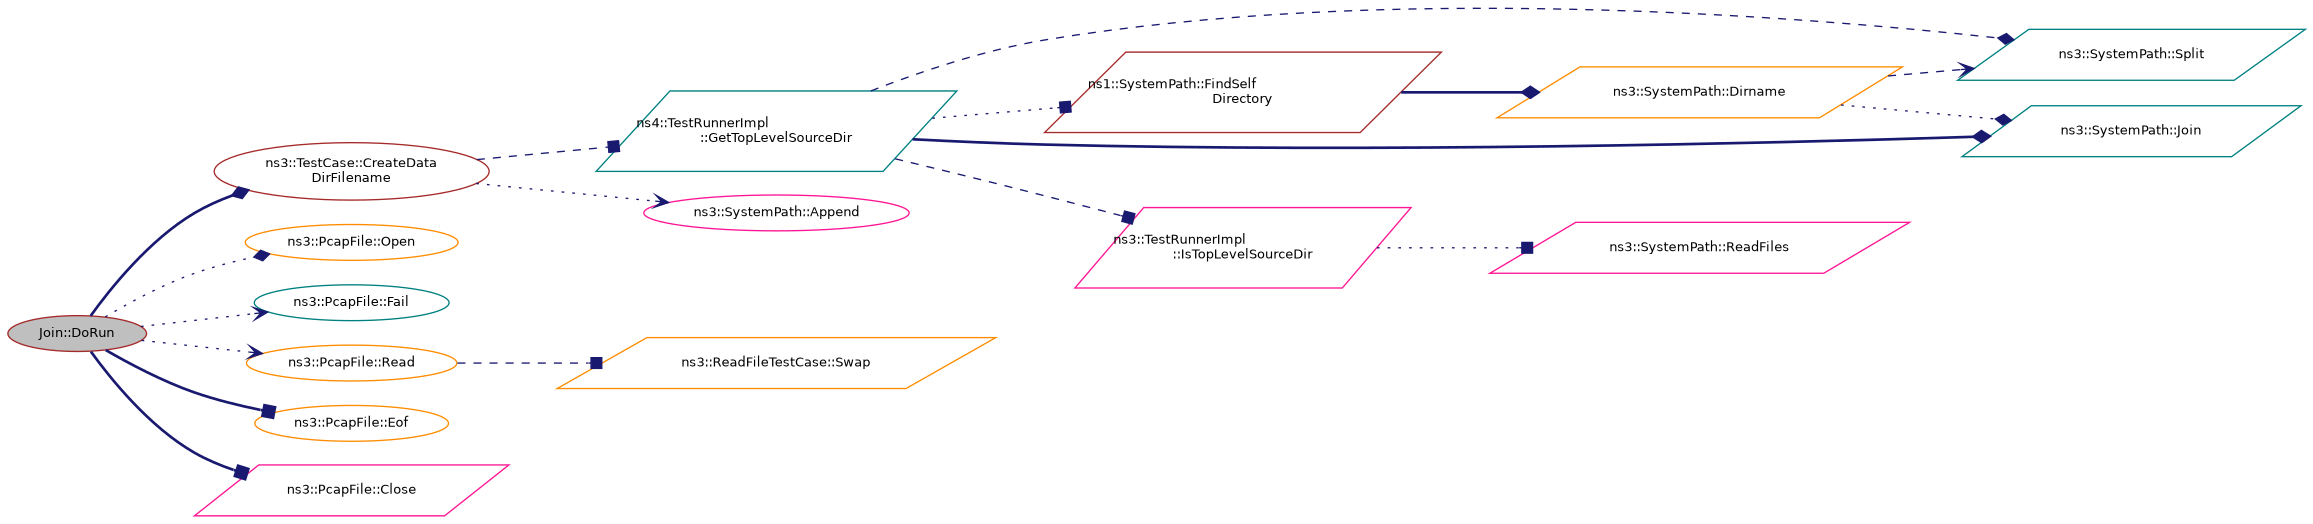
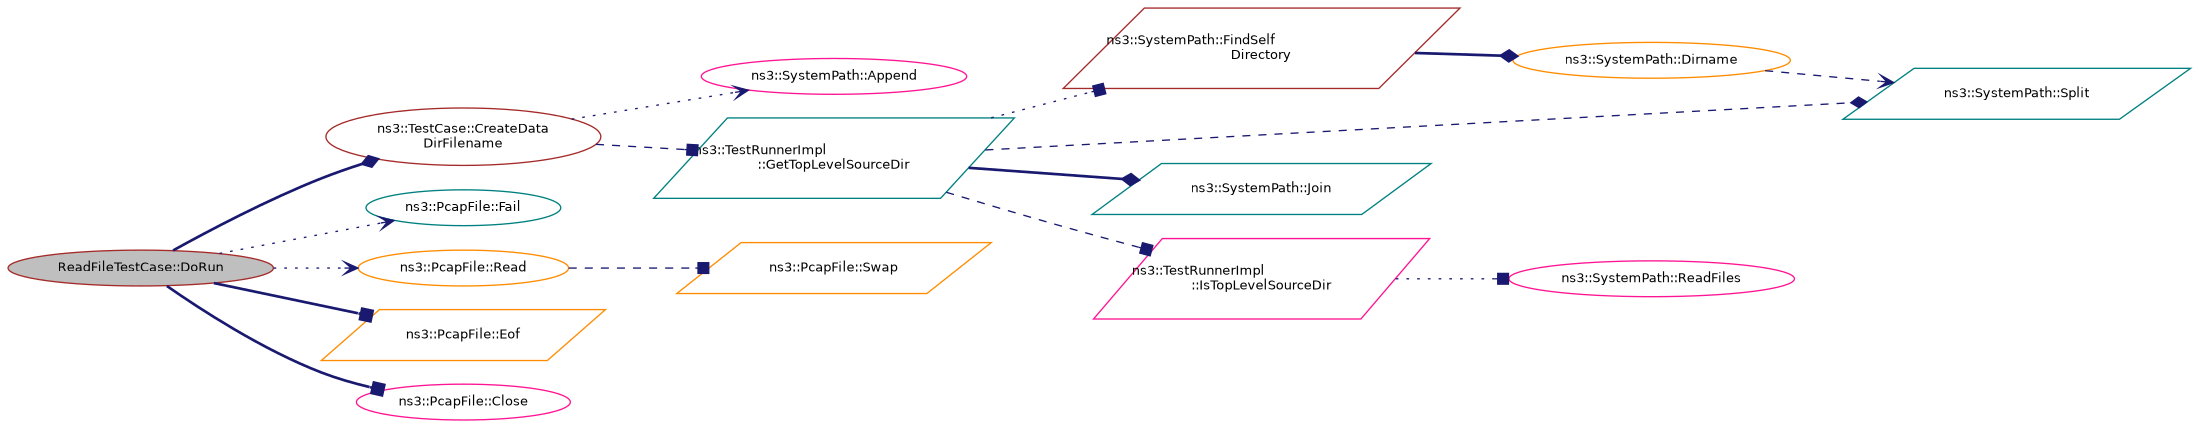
  digraph {
    rankdir=LR
    node [color=darkorange fillcolor=white fontname=Helvetica fontsize=10 shape=ellipse style=filled]
    edge [arrowhead=box color=midnightblue fontname=Helvetica fontsize=10 labelfontname=Helvetica labelfontsize=10 style=dotted]
-   n1 [color=brown fillcolor=grey75 fontcolor=black height=0.2 label="Join::DoRun" width=0.4]
+   n1 [color=brown fillcolor=grey75 fontcolor=black height=0.2 label="ReadFileTestCase::DoRun" width=0.4]
    n2 [color=brown height=0.2 label="ns3::TestCase::CreateData\lDirFilename" width=0.4]
-   n3 [height=0.2 label="ns3::PcapFile::Open" width=0.4]
    n4 [color=teal height=0.2 label="ns3::PcapFile::Fail" width=0.4]
    n5 [height=0.2 label="ns3::PcapFile::Read" width=0.4]
-   n6 [height=0.2 label="ns3::PcapFile::Eof" width=0.4]
-   n7 [color=deeppink height=0.2 label="ns3::PcapFile::Close" shape=parallelogram width=0.4]
+   n6 [height=0.2 label="ns3::PcapFile::Eof" shape=parallelogram width=0.4]
+   n7 [color=deeppink height=0.2 label="ns3::PcapFile::Close" width=0.4]
    n8 [color=deeppink height=0.2 label="ns3::SystemPath::Append" width=0.4]
-   n9 [color=teal height=0.2 label="ns4::TestRunnerImpl\l::GetTopLevelSourceDir" shape=parallelogram width=0.4]
-   n10 [height=0.2 label="ns3::ReadFileTestCase::Swap" shape=parallelogram width=0.4]
-   n11 [color=brown height=0.2 label="ns1::SystemPath::FindSelf\lDirectory" shape=parallelogram width=0.4]
+   n9 [color=teal height=0.2 label="ns3::TestRunnerImpl\l::GetTopLevelSourceDir" shape=parallelogram width=0.4]
+   n10 [height=0.2 label="ns3::PcapFile::Swap" shape=parallelogram width=0.4]
+   n11 [color=brown height=0.2 label="ns3::SystemPath::FindSelf\lDirectory" shape=parallelogram width=0.4]
    n12 [color=teal height=0.2 label="ns3::SystemPath::Split" shape=parallelogram width=0.4]
    n13 [color=teal height=0.2 label="ns3::SystemPath::Join" shape=parallelogram width=0.4]
    n14 [color=deeppink height=0.2 label="ns3::TestRunnerImpl\l::IsTopLevelSourceDir" shape=parallelogram width=0.4]
-   n15 [height=0.2 label="ns3::SystemPath::Dirname" shape=parallelogram width=0.4]
-   n16 [color=deeppink height=0.2 label="ns3::SystemPath::ReadFiles" shape=parallelogram width=0.4]
+   n15 [height=0.2 label="ns3::SystemPath::Dirname" width=0.4]
+   n16 [color=deeppink height=0.2 label="ns3::SystemPath::ReadFiles" width=0.4]
    n1 -> n2 [arrowhead=diamond style=bold]
-   n1 -> n3 [arrowhead=diamond]
    n1 -> n4 [arrowhead=vee]
    n1 -> n5 [arrowhead=vee]
    n1 -> n6 [style=bold]
    n1 -> n7 [style=bold]
    n2 -> n8 [arrowhead=vee]
    n2 -> n9 [style=dashed]
    n5 -> n10 [style=dashed]
    n9 -> n11
    n9 -> n12 [arrowhead=diamond style=dashed]
    n9 -> n13 [arrowhead=diamond style=bold]
    n9 -> n14 [style=dashed]
    n11 -> n15 [arrowhead=diamond style=bold]
    n14 -> n16
    n15 -> n12 [arrowhead=vee style=dashed]
-   n15 -> n13 [arrowhead=diamond]
  }
